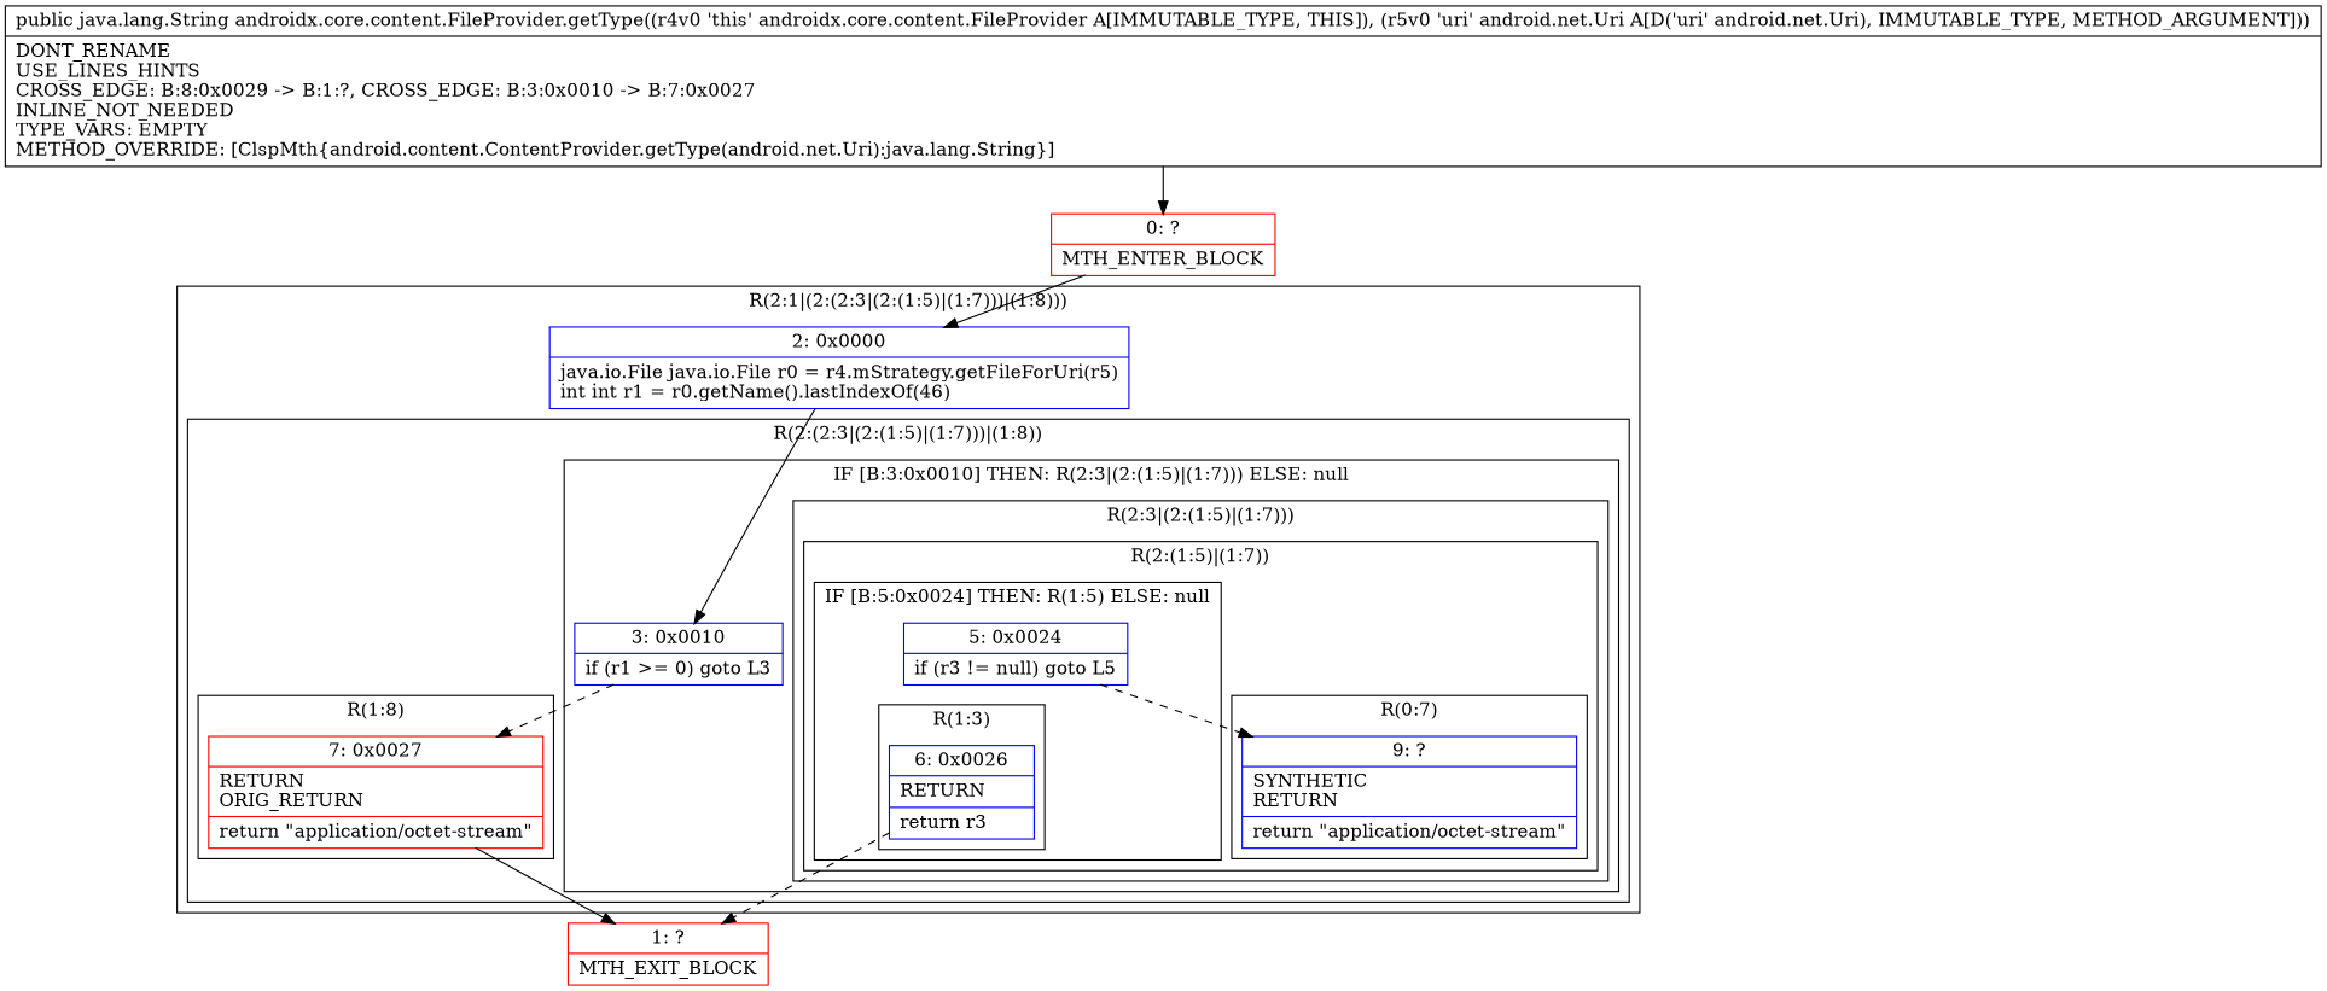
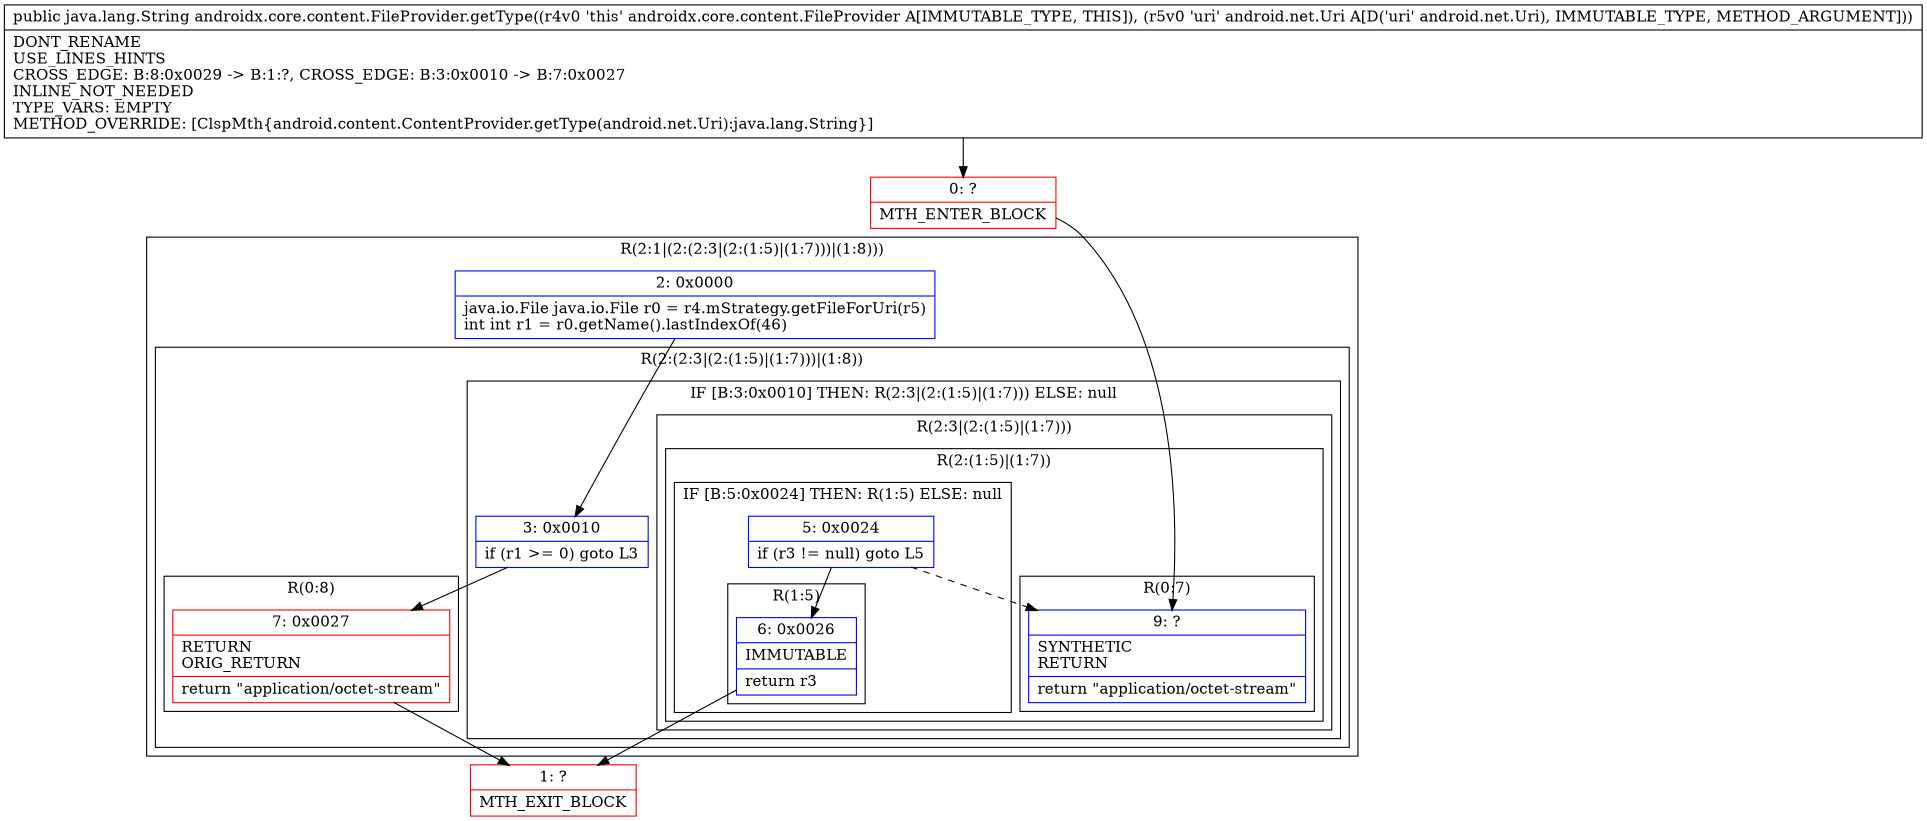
  digraph {
    node [color=blue shape=record]
-   n1 [label="{6\:\ 0x0026|RETURN\l|return r3\l}"]
+   n1 [label="{6\:\ 0x0026|IMMUTABLE\l|return r3\l}"]
    n2 [label="{5\:\ 0x0024|if (r3 != null) goto L5\l}"]
    n3 [label="{9\:\ ?|SYNTHETIC\lRETURN\l|return \"application\/octet\-stream\"\l}"]
    n4 [label="{3\:\ 0x0010|if (r1 \>= 0) goto L3\l}"]
    n5 [color=red label="{7\:\ 0x0027|RETURN\lORIG_RETURN\l|return \"application\/octet\-stream\"\l}"]
    n6 [label="{2\:\ 0x0000|java.io.File java.io.File r0 = r4.mStrategy.getFileForUri(r5)\lint int r1 = r0.getName().lastIndexOf(46)\l}"]
    n7 [color=red label="{1\:\ ?|MTH_EXIT_BLOCK\l}"]
    n8 [color=red label="{0\:\ ?|MTH_ENTER_BLOCK\l}"]
    n9 [label="{public java.lang.String androidx.core.content.FileProvider.getType((r4v0 'this' androidx.core.content.FileProvider A[IMMUTABLE_TYPE, THIS]), (r5v0 'uri' android.net.Uri A[D('uri' android.net.Uri), IMMUTABLE_TYPE, METHOD_ARGUMENT]))  | DONT_RENAME\lUSE_LINES_HINTS\lCROSS_EDGE: B:8:0x0029 \-\> B:1:?, CROSS_EDGE: B:3:0x0010 \-\> B:7:0x0027\lINLINE_NOT_NEEDED\lTYPE_VARS: EMPTY\lMETHOD_OVERRIDE: [ClspMth\{android.content.ContentProvider.getType(android.net.Uri):java.lang.String\}]\l}" color=""]
    subgraph cluster_1 {
      label="R(2:1|(2:(2:3|(2:(1:5)|(1:7)))|(1:8)))"
      n6
      subgraph cluster_2 {
        label="R(2:(2:3|(2:(1:5)|(1:7)))|(1:8))"
        subgraph cluster_3 {
          label="IF [B:3:0x0010] THEN: R(2:3|(2:(1:5)|(1:7))) ELSE: null"
          n4
          subgraph cluster_4 {
            label="R(2:3|(2:(1:5)|(1:7)))"
            subgraph cluster_5 {
              label="R(2:(1:5)|(1:7))"
              subgraph cluster_6 {
                label="IF [B:5:0x0024] THEN: R(1:5) ELSE: null"
                n2
                subgraph cluster_7 {
-                 label="R(1:3)"
+                 label="R(1:5)"
                  n1
                }
              }
              subgraph cluster_8 {
                label="R(0:7)"
                n3
              }
            }
          }
        }
        subgraph cluster_9 {
-         label="R(1:8)"
+         label="R(0:8)"
          n5
        }
      }
    }
-   n1 -> n7 [style=dashed]
+   n1 -> n7
+   n2 -> n1
    n2 -> n3 [style=dashed]
-   n4 -> n5 [style=dashed]
+   n4 -> n5 [style=solid]
    n5 -> n7
    n6 -> n4
-   n8 -> n6
+   n8 -> n3
    n9 -> n8
  }
